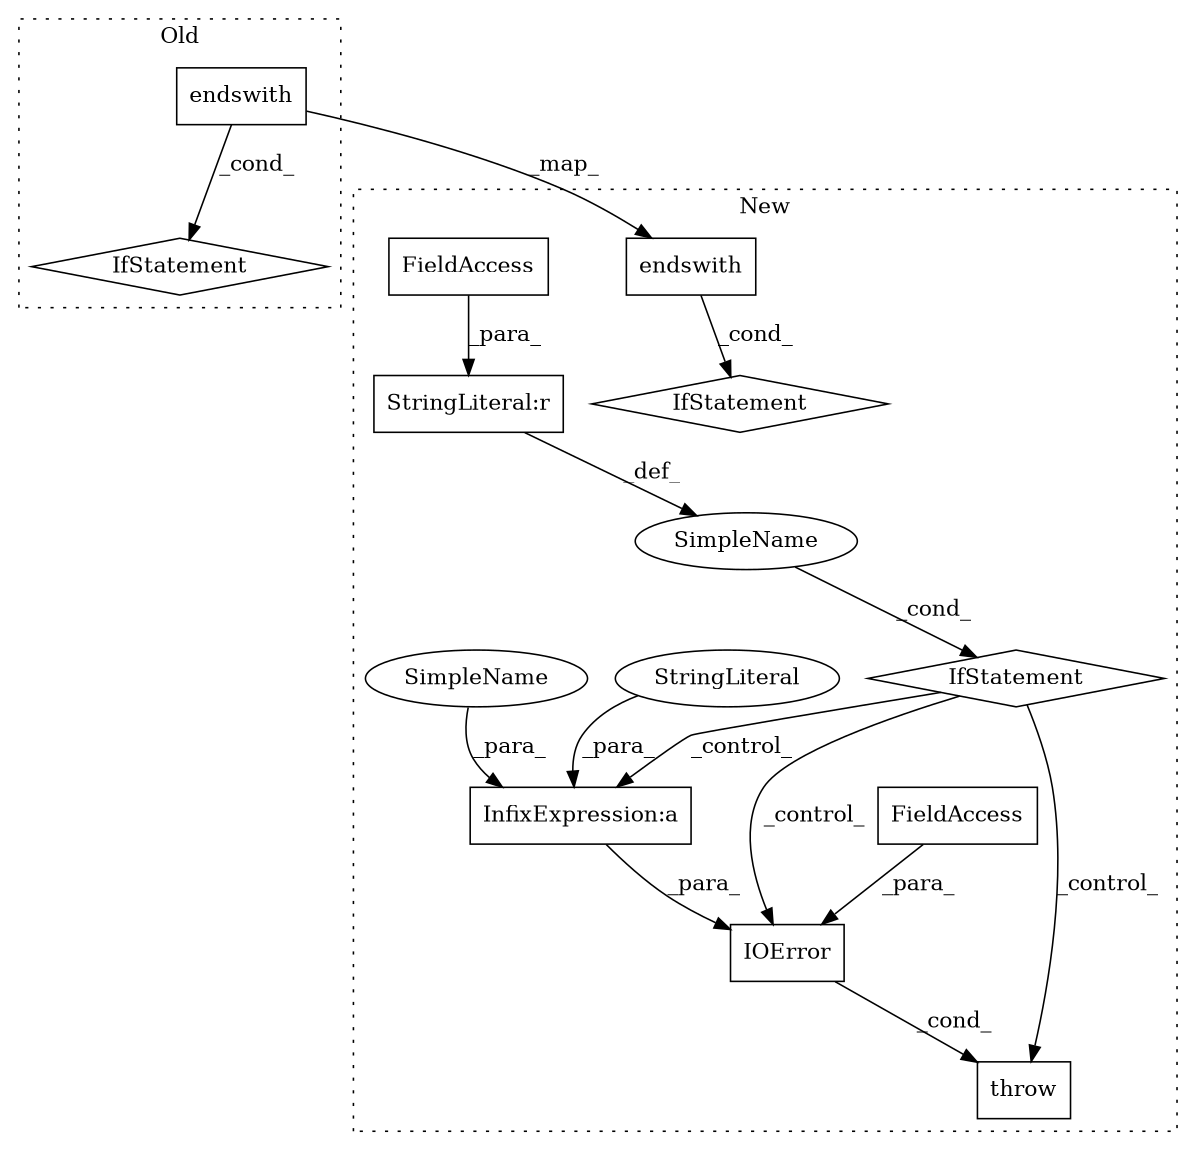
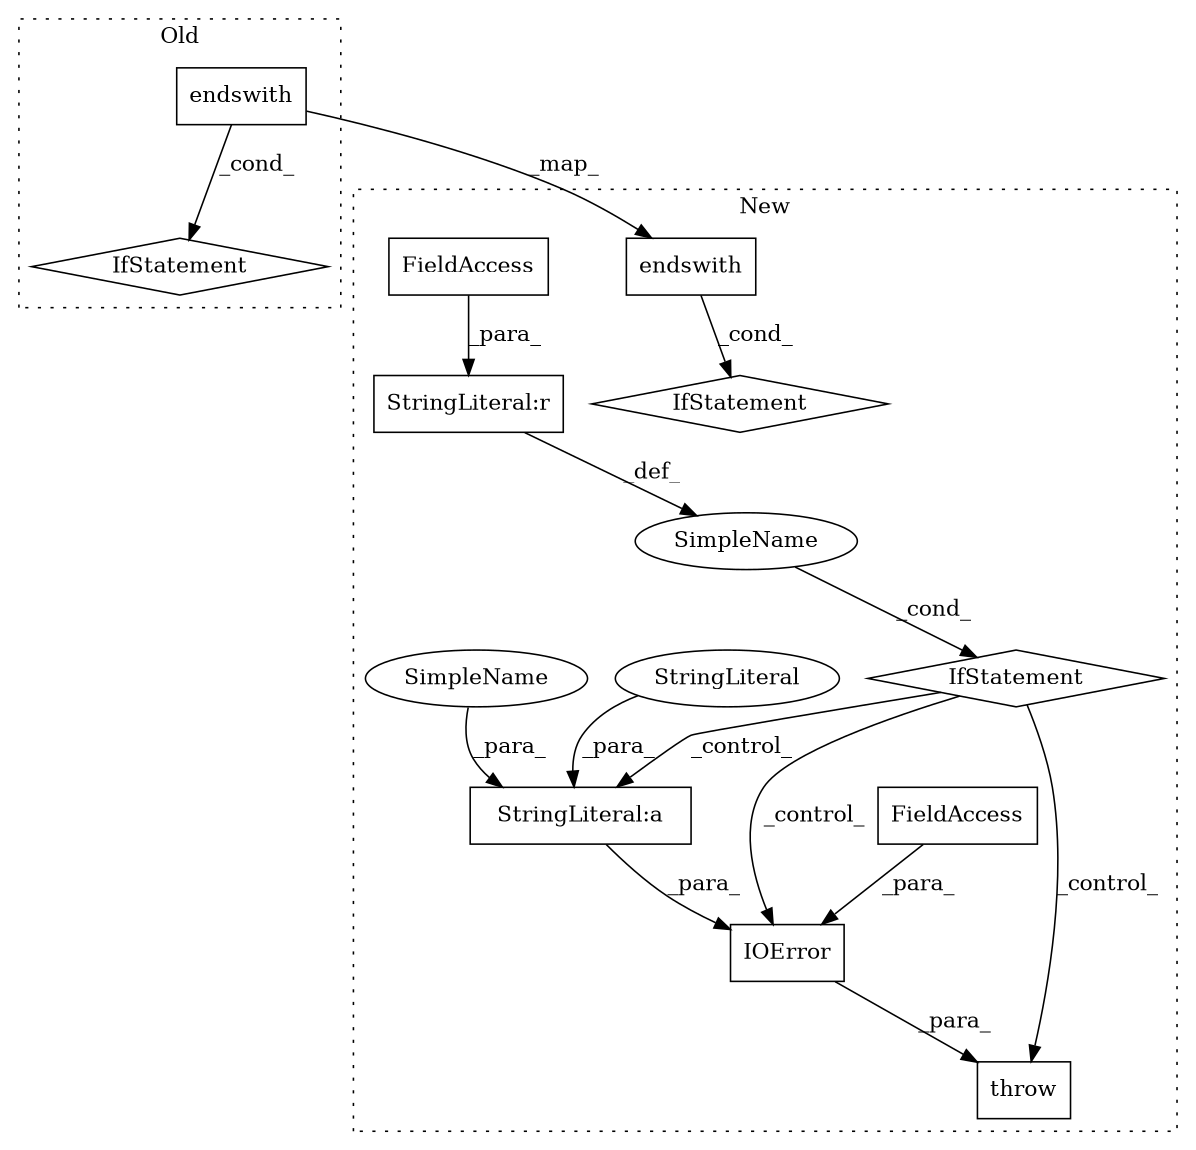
  digraph {
    node [a=25 l=3 shape=box]
    n1 [label=IfStatement s=1397 shape=diamond]
    n2 [a=32 l="9,1" label=endswith s="1327,1341"]
    n3 [a=32 l="8,1" label=IOError s="1539,1607"]
    n4 [a=53 l=6 label=throw s=1533]
    n5 [l="4,2" label=IfStatement s="1500,1523" shape=diamond]
    n6 [a=42 label=SimpleName shape=ellipse l=""]
-   n7 [a=27 label="InfixExpression:a" s=1594]
+   n7 [a=27 label="StringLiteral:a" s=1594]
    n8 [a=45 l=37 label=StringLiteral s=1557 shape=ellipse]
    n9 [a=27 l=4 label="StringLiteral:r" s=1515]
    n10 [a=32 l="9,1" label=endswith s="1371,1385"]
    n11 [a=22 l=9 label=FieldAccess s=1547]
    n12 [label=IfStatement s=1386 shape=diamond]
    n13 [a=22 l=11 label=FieldAccess s=1504]
    n14 [a=42 l=10 label=SimpleName s=1597 shape=ellipse]
    subgraph cluster_1 {
      label=Old
      style=dotted
      n1
      n2
    }
    subgraph cluster_2 {
      label=New
      style=dotted
      n3
      n4
      n5
      n6
      n7
      n8
      n9
      n10
      n11
      n12
      n13
      n14
    }
    n2 -> n1 [label=_cond_]
    n2 -> n10 [label=_map_]
-   n3 -> n4 [label=_cond_]
+   n3 -> n4 [label=_para_]
    n5 -> n3 [label=_control_]
    n5 -> n4 [label=_control_]
    n5 -> n7 [label=_control_]
    n6 -> n5 [label=_cond_]
    n7 -> n3 [label=_para_]
    n8 -> n7 [label=_para_]
    n9 -> n6 [label=_def_]
    n10 -> n12 [label=_cond_]
    n11 -> n3 [label=_para_]
    n13 -> n9 [label=_para_]
    n14 -> n7 [label=_para_]
  }
